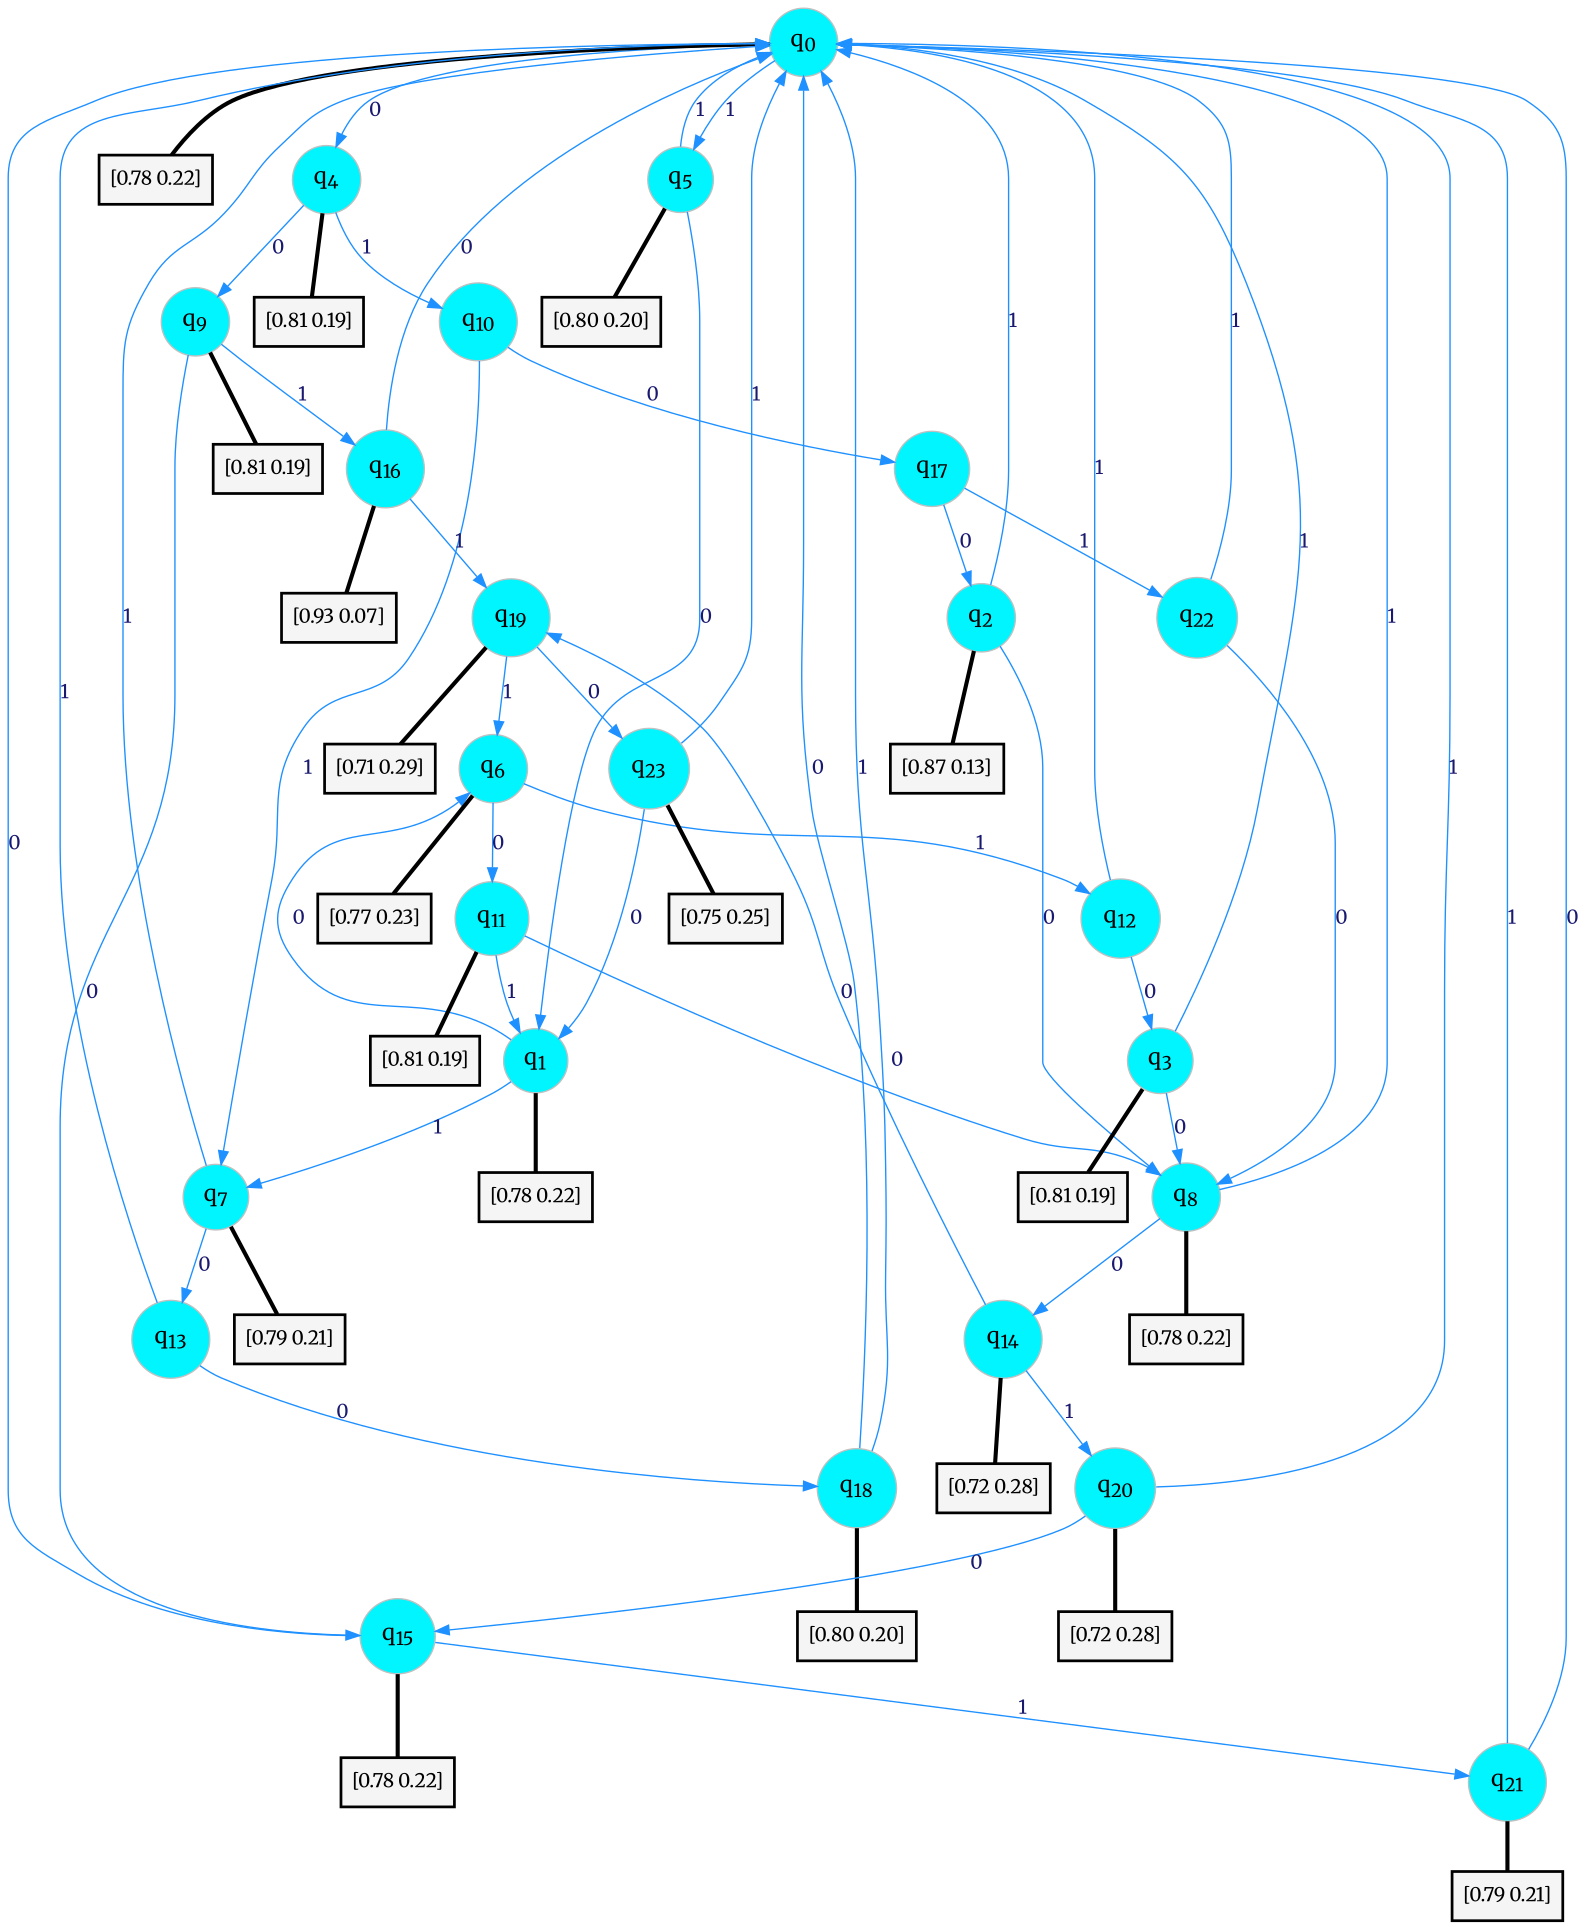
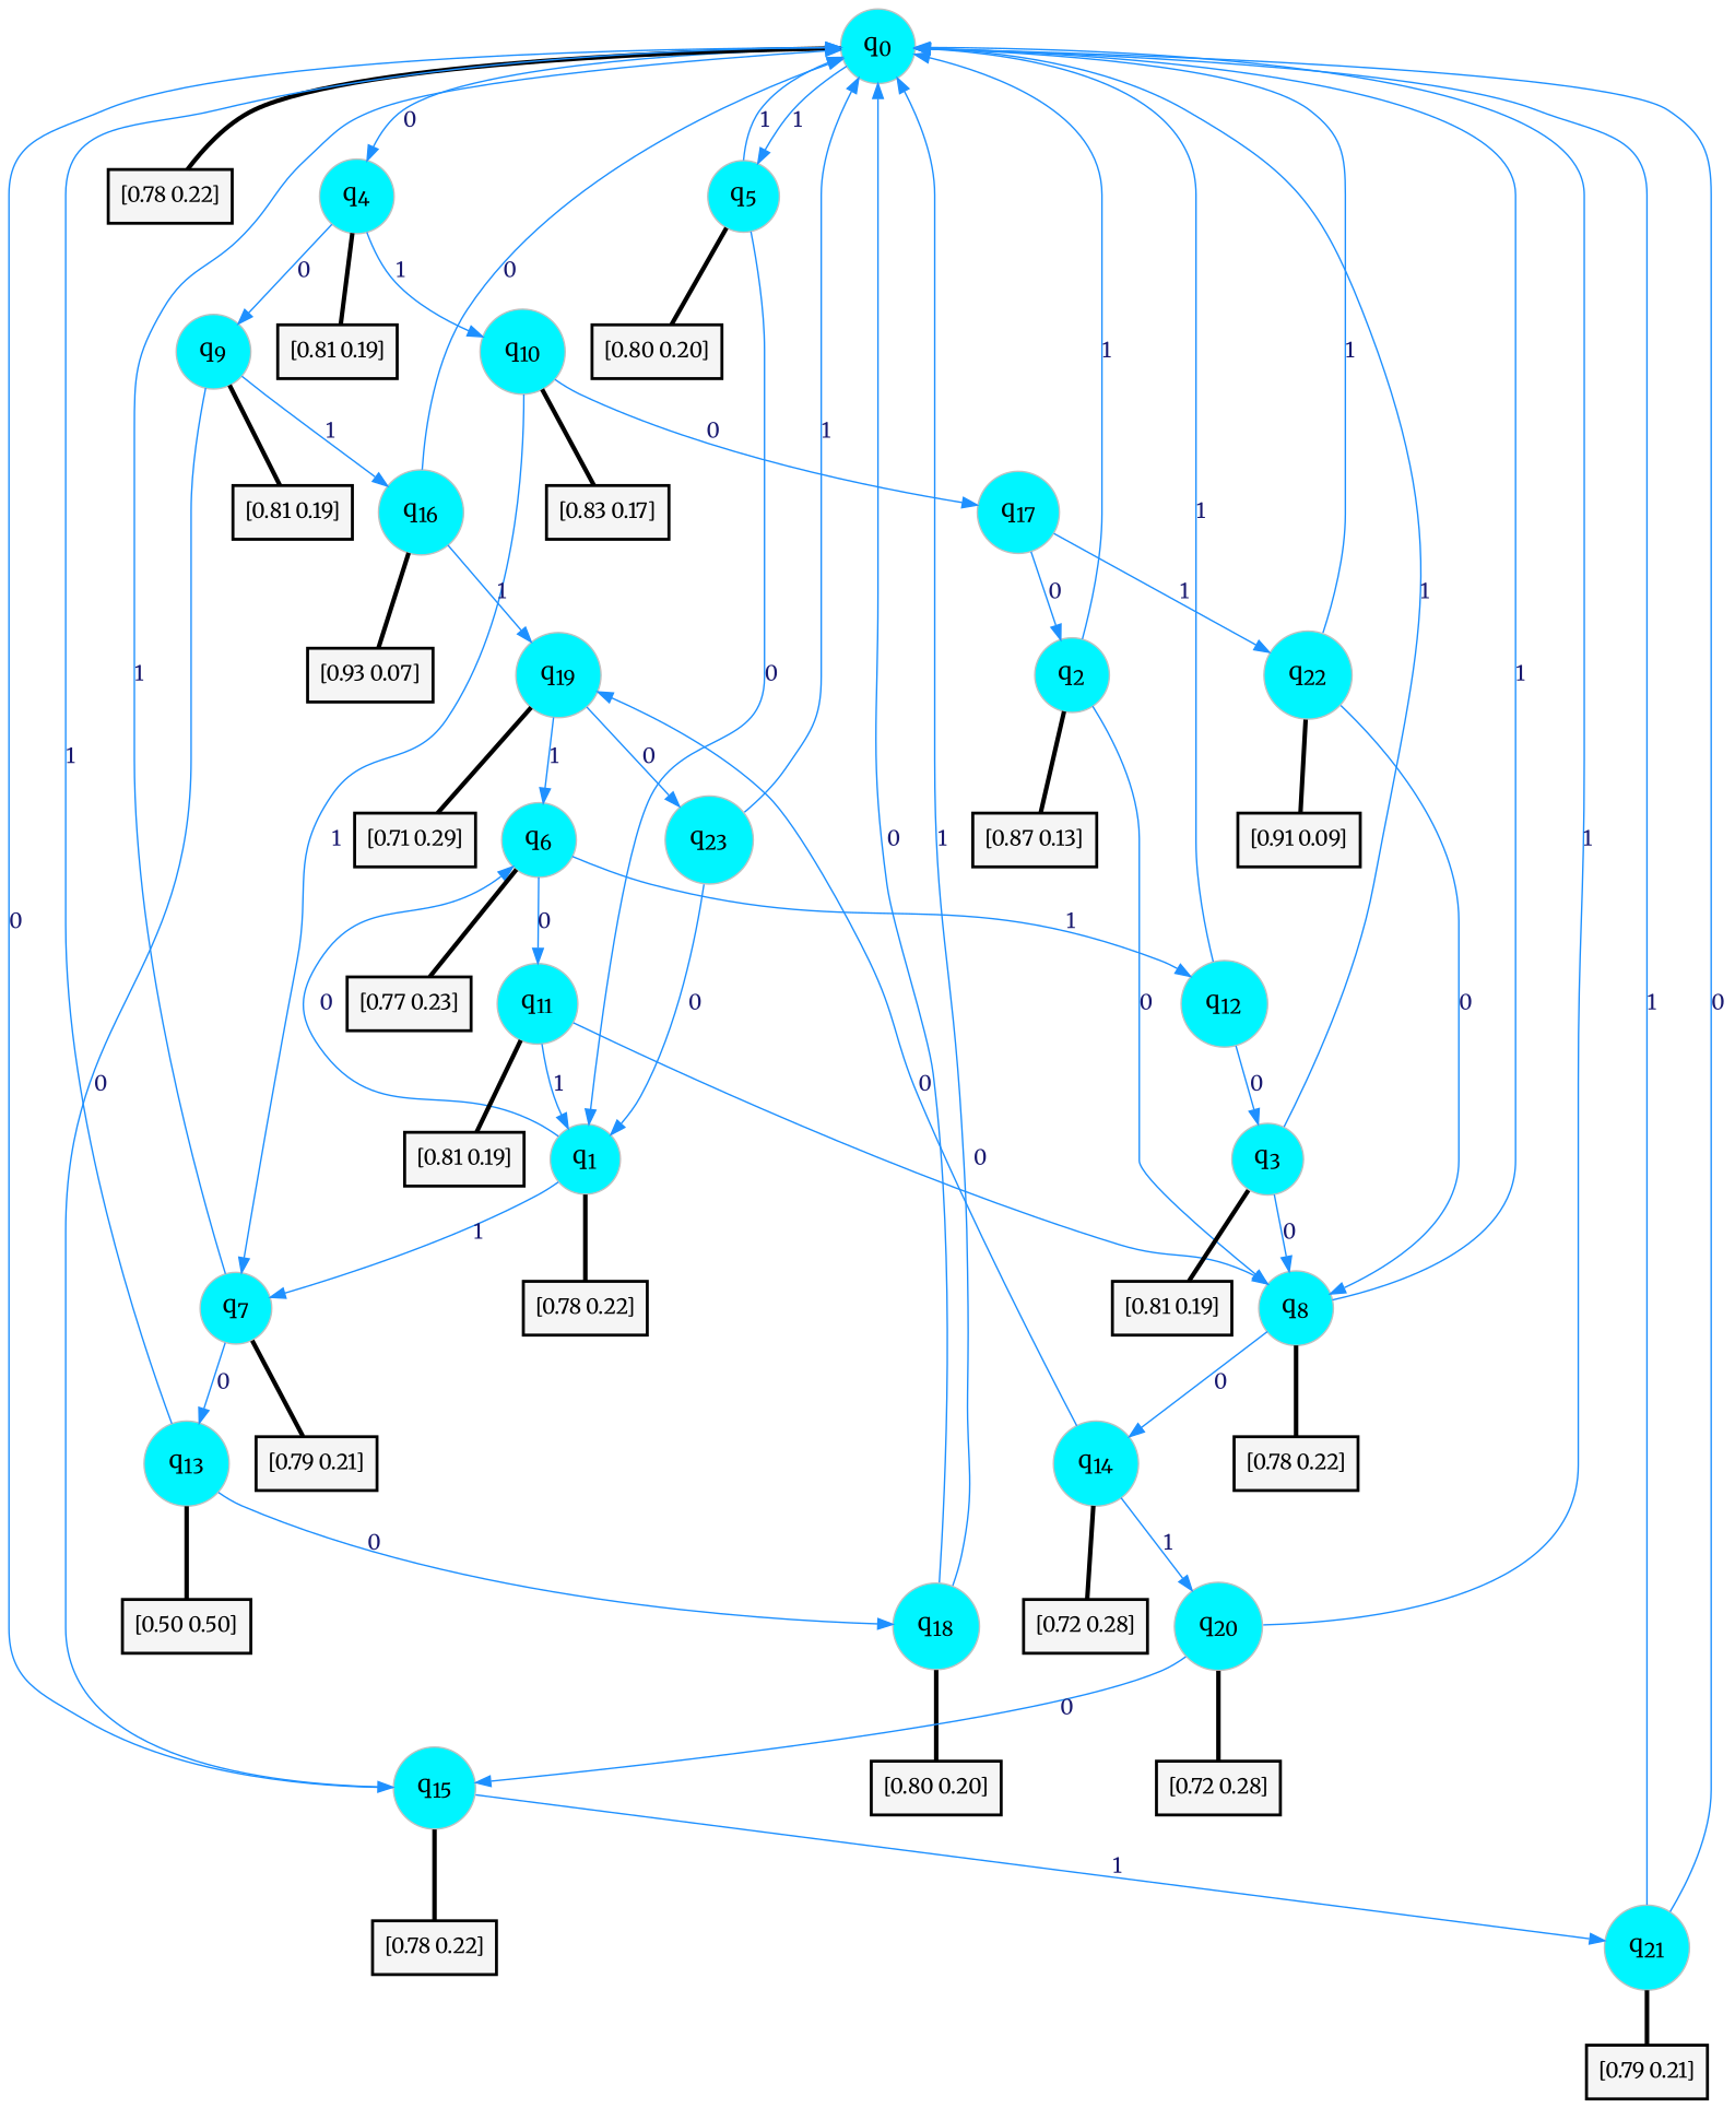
  digraph {
    fontname=Merriweather
    rankdir=TD
    node [color=gray fillcolor=turquoise1 fontcolor=black fontname=Merriweather fontsize=16 fontweight=bold shape=circle style=filled]
    edge [arrowsize=1 color=dodgerblue1 fontcolor=midnightblue fontname=Merriweather fontweight=bold penwidth=1 style=solid weight=20]
    n1 [label=<q<SUB>0</SUB>>]
    n2 [label=<q<SUB>4</SUB>>]
    n3 [label=<q<SUB>5</SUB>>]
    n4 [color=black fillcolor=whitesmoke fontsize=14 label="[0.78 0.22]" penwidth=2 shape=box]
    n5 [label=<q<SUB>9</SUB>>]
    n6 [label=<q<SUB>10</SUB>>]
    n7 [color=black fillcolor=whitesmoke fontsize=14 label="[0.81 0.19]" penwidth=2 shape=box]
    n8 [label=<q<SUB>1</SUB>>]
    n9 [color=black fillcolor=whitesmoke fontsize=14 label="[0.80 0.20]" penwidth=2 shape=box]
    n10 [label=<q<SUB>6</SUB>>]
    n11 [label=<q<SUB>7</SUB>>]
    n12 [color=black fillcolor=whitesmoke fontsize=14 label="[0.78 0.22]" penwidth=2 shape=box]
    n13 [label=<q<SUB>11</SUB>>]
    n14 [label=<q<SUB>12</SUB>>]
    n15 [color=black fillcolor=whitesmoke fontsize=14 label="[0.77 0.23]" penwidth=2 shape=box]
    n16 [label=<q<SUB>13</SUB>>]
    n17 [color=black fillcolor=whitesmoke fontsize=14 label="[0.79 0.21]" penwidth=2 shape=box]
    n18 [label=<q<SUB>2</SUB>>]
    n19 [label=<q<SUB>8</SUB>>]
    n20 [color=black fillcolor=whitesmoke fontsize=14 label="[0.87 0.13]" penwidth=2 shape=box]
    n21 [label=<q<SUB>14</SUB>>]
    n22 [color=black fillcolor=whitesmoke fontsize=14 label="[0.78 0.22]" penwidth=2 shape=box]
    n23 [label=<q<SUB>3</SUB>>]
    n24 [color=black fillcolor=whitesmoke fontsize=14 label="[0.81 0.19]" penwidth=2 shape=box]
    n25 [label=<q<SUB>15</SUB>>]
    n26 [label=<q<SUB>16</SUB>>]
    n27 [color=black fillcolor=whitesmoke fontsize=14 label="[0.81 0.19]" penwidth=2 shape=box]
    n28 [label=<q<SUB>17</SUB>>]
+   n29 [color=black fillcolor=whitesmoke fontsize=14 label="[0.83 0.17]" penwidth=2 shape=box]
    n30 [color=black fillcolor=whitesmoke fontsize=14 label="[0.81 0.19]" penwidth=2 shape=box]
    n31 [label=<q<SUB>18</SUB>>]
+   n32 [color=black fillcolor=whitesmoke fontsize=14 label="[0.50 0.50]" penwidth=2 shape=box]
    n33 [label=<q<SUB>19</SUB>>]
    n34 [label=<q<SUB>20</SUB>>]
    n35 [color=black fillcolor=whitesmoke fontsize=14 label="[0.72 0.28]" penwidth=2 shape=box]
    n36 [label=<q<SUB>21</SUB>>]
    n37 [color=black fillcolor=whitesmoke fontsize=14 label="[0.78 0.22]" penwidth=2 shape=box]
    n38 [color=black fillcolor=whitesmoke fontsize=14 label="[0.93 0.07]" penwidth=2 shape=box]
    n39 [label=<q<SUB>22</SUB>>]
    n40 [color=black fillcolor=whitesmoke fontsize=14 label="[0.80 0.20]" penwidth=2 shape=box]
    n41 [label=<q<SUB>23</SUB>>]
    n42 [color=black fillcolor=whitesmoke fontsize=14 label="[0.71 0.29]" penwidth=2 shape=box]
    n43 [color=black fillcolor=whitesmoke fontsize=14 label="[0.72 0.28]" penwidth=2 shape=box]
    n44 [color=black fillcolor=whitesmoke fontsize=14 label="[0.79 0.21]" penwidth=2 shape=box]
-   n46 [color=black fillcolor=whitesmoke fontsize=14 label="[0.75 0.25]" penwidth=2 shape=box]
+   n45 [color=black fillcolor=whitesmoke fontsize=14 label="[0.91 0.09]" penwidth=2 shape=box]
    n1 -> n2 [label=0]
    n1 -> n3 [label=1]
    n1 -> n4 [arrowhead=none color=black penwidth=3]
    n2 -> n5 [label=0]
    n2 -> n6 [label=1]
    n2 -> n7 [arrowhead=none color=black penwidth=3]
    n3 -> n1 [label=1]
    n3 -> n8 [label=0]
    n3 -> n9 [arrowhead=none color=black penwidth=3]
    n5 -> n25 [label=0]
    n5 -> n26 [label=1]
    n5 -> n27 [arrowhead=none color=black penwidth=3]
    n6 -> n11 [label=1]
    n6 -> n28 [label=0]
+   n6 -> n29 [arrowhead=none color=black penwidth=3]
    n8 -> n10 [label=0]
    n8 -> n11 [label=1]
    n8 -> n12 [arrowhead=none color=black penwidth=3]
    n10 -> n13 [label=0]
    n10 -> n14 [label=1]
    n10 -> n15 [arrowhead=none color=black penwidth=3]
    n11 -> n1 [label=1]
    n11 -> n16 [label=0]
    n11 -> n17 [arrowhead=none color=black penwidth=3]
    n13 -> n8 [label=1]
    n13 -> n19 [label=0]
    n13 -> n30 [arrowhead=none color=black penwidth=3]
    n14 -> n1 [label=1]
    n14 -> n23 [label=0]
    n16 -> n1 [label=1]
    n16 -> n31 [label=0]
+   n16 -> n32 [arrowhead=none color=black penwidth=3]
    n18 -> n1 [label=1]
    n18 -> n19 [label=0]
    n18 -> n20 [arrowhead=none color=black penwidth=3]
    n19 -> n1 [label=1]
    n19 -> n21 [label=0]
    n19 -> n22 [arrowhead=none color=black penwidth=3]
    n21 -> n33 [label=0]
    n21 -> n34 [label=1]
    n21 -> n35 [arrowhead=none color=black penwidth=3]
    n23 -> n1 [label=1]
    n23 -> n19 [label=0]
    n23 -> n24 [arrowhead=none color=black penwidth=3]
    n25 -> n1 [label=0]
    n25 -> n36 [label=1]
    n25 -> n37 [arrowhead=none color=black penwidth=3]
    n26 -> n1 [label=0]
    n26 -> n33 [label=1]
    n26 -> n38 [arrowhead=none color=black penwidth=3]
    n28 -> n18 [label=0]
    n28 -> n39 [label=1]
    n31 -> n1 [label=0]
    n31 -> n1 [label=1]
    n31 -> n40 [arrowhead=none color=black penwidth=3]
    n33 -> n10 [label=1]
    n33 -> n41 [label=0]
    n33 -> n42 [arrowhead=none color=black penwidth=3]
    n34 -> n1 [label=1]
    n34 -> n25 [label=0]
    n34 -> n43 [arrowhead=none color=black penwidth=3]
    n36 -> n1 [label=0]
    n36 -> n1 [label=1]
    n36 -> n44 [arrowhead=none color=black penwidth=3]
    n39 -> n1 [label=1]
    n39 -> n19 [label=0]
+   n39 -> n45 [arrowhead=none color=black penwidth=3]
    n41 -> n1 [label=1]
    n41 -> n8 [label=0]
-   n41 -> n46 [arrowhead=none color=black penwidth=3]
  }
